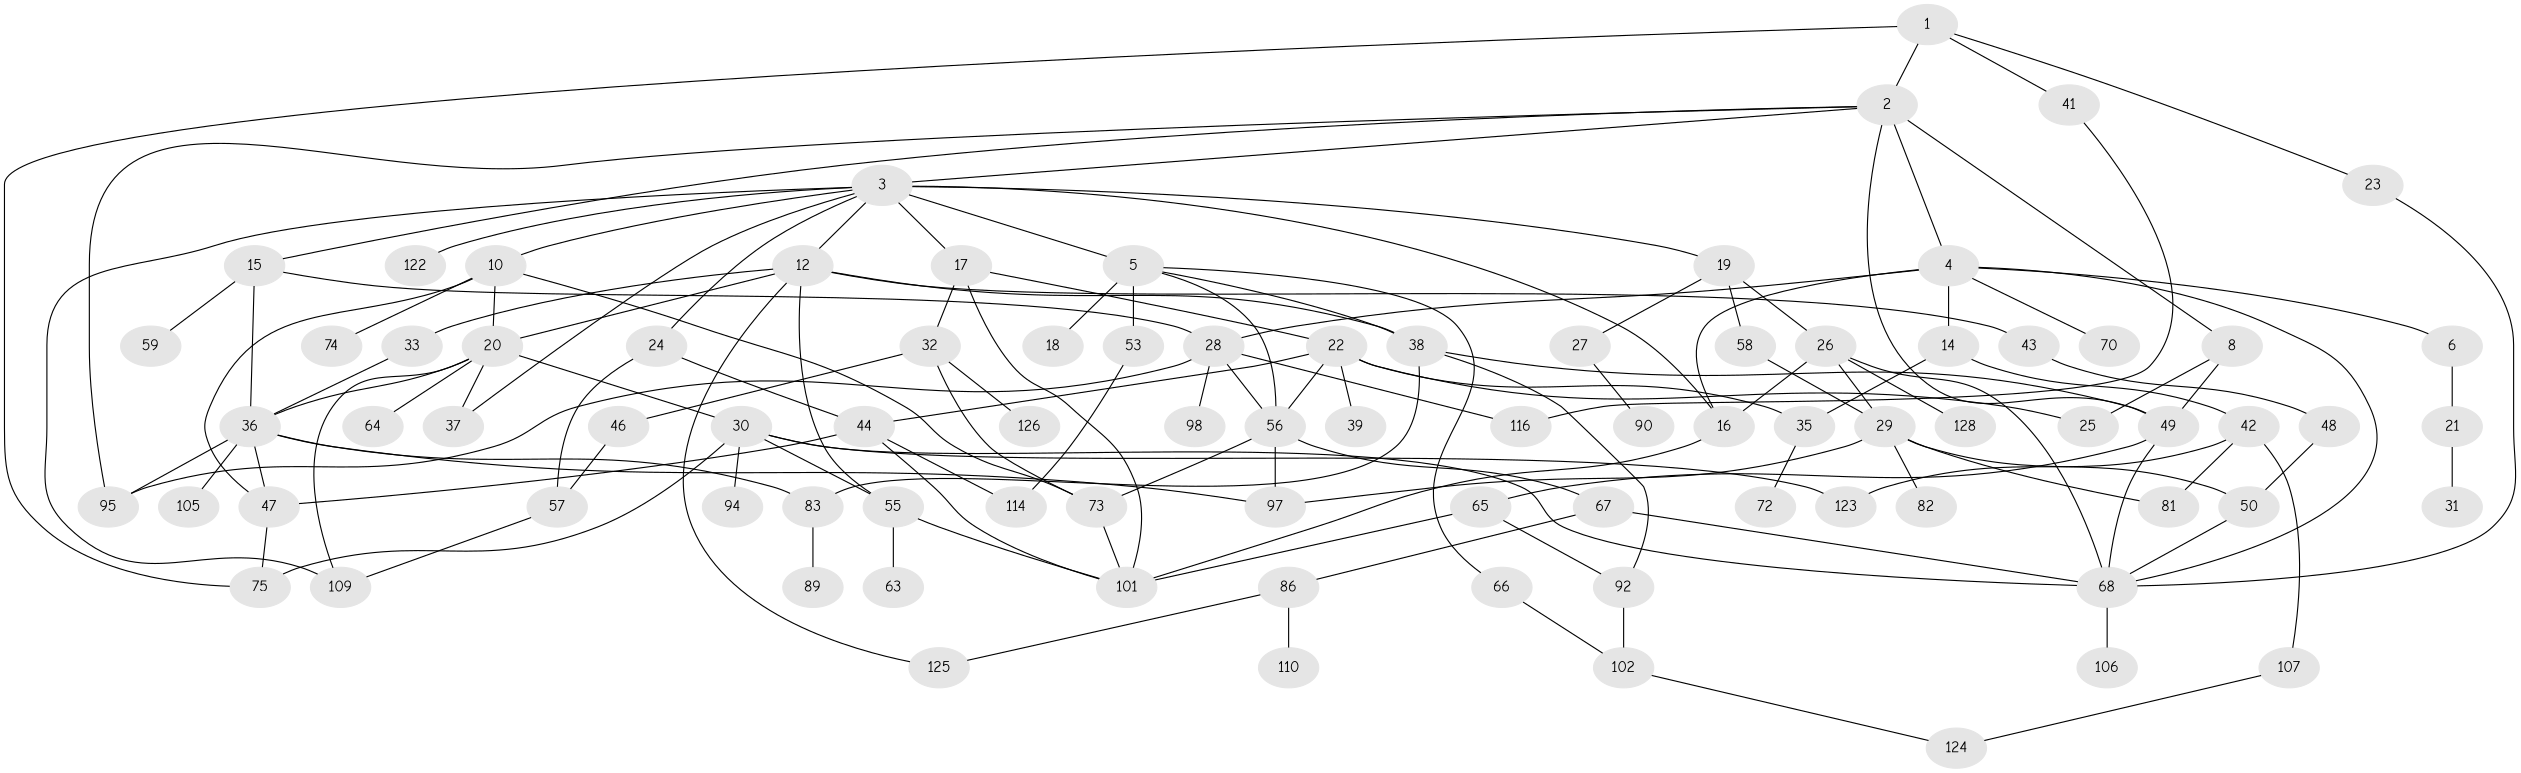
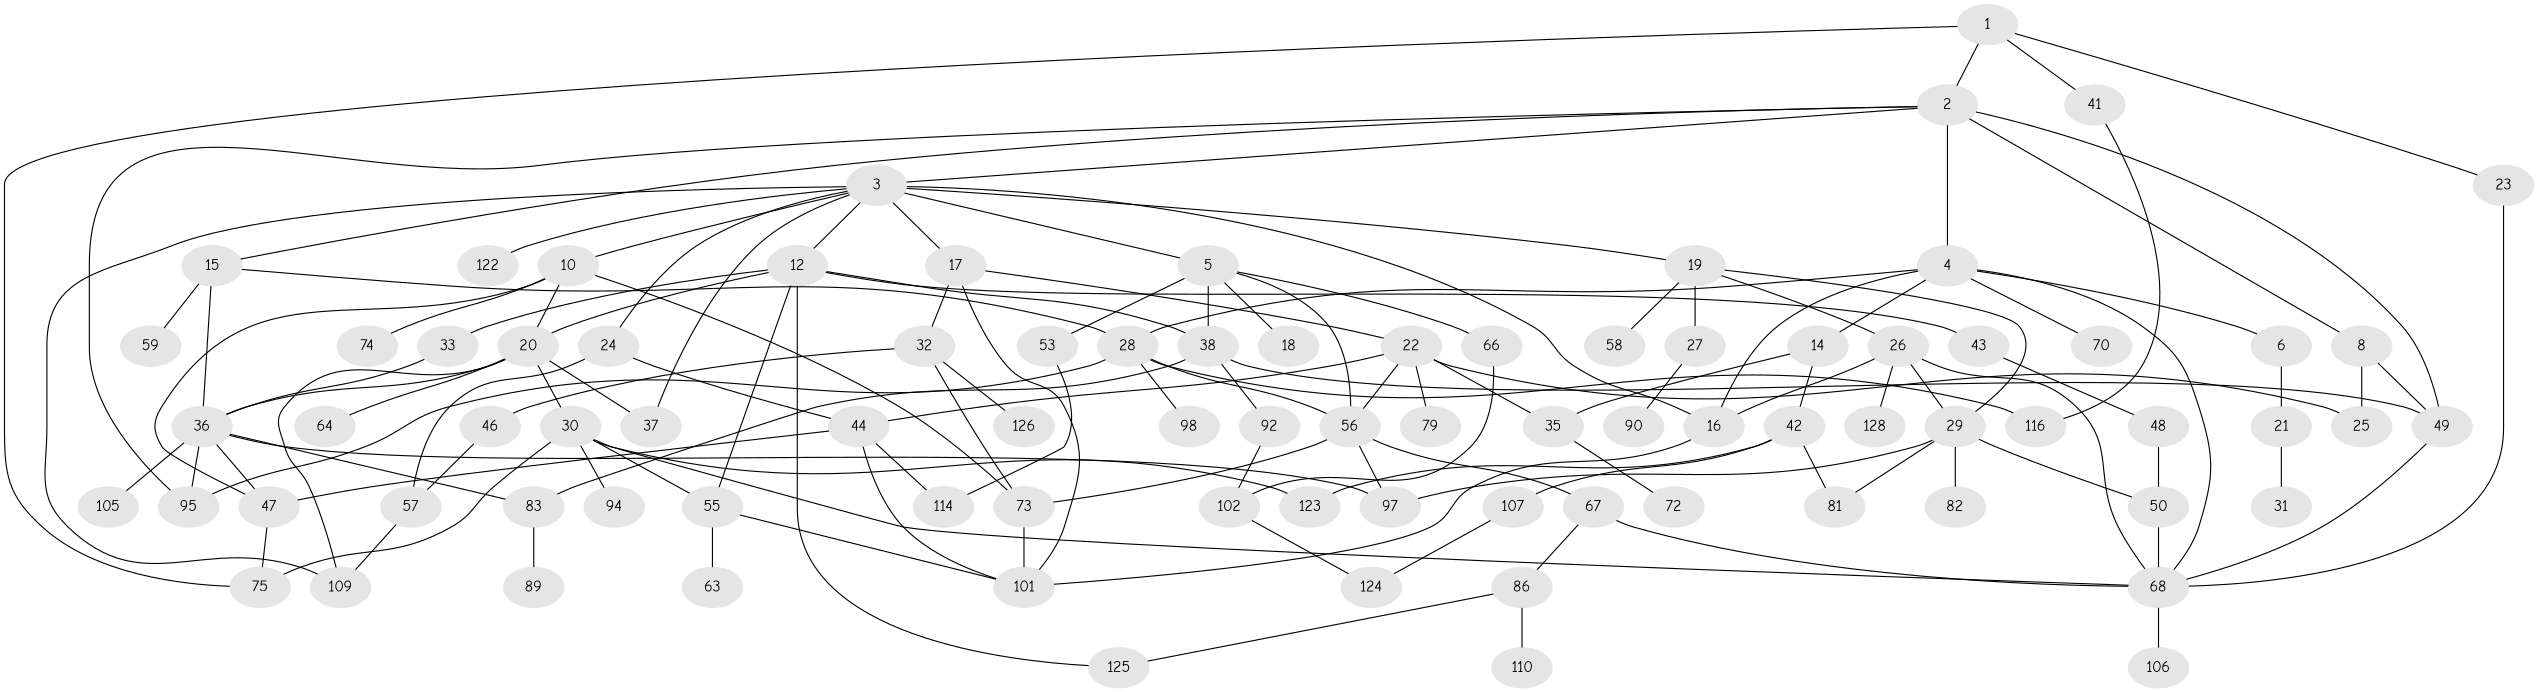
  graph {
    fontname="Comic Neue"
    node [color=gray90 fontname="Comic Neue" style=filled]
    edge [fontname="Comic Neue"]
    1 [super="+112"]
    2 [super="+103"]
    23
    41 [super="+115"]
    75
    3 [super="+7"]
    4 [super="+11"]
    8 [super="+69"]
    15 [super="+40"]
    49 [super="+61"]
    95
    68 [super="+84"]
    116 [super="+119"]
    5 [super="+9"]
    10 [super="+13"]
    12 [super="+16"]
    17 [super="+118"]
    19
    24 [super="+34"]
    37
    n21 [label=16]
    109
    122
    6
    14
    28 [super="+62"]
    70
    25
    36 [super="+85"]
    n30 [label=59]
-   65
    18
    38 [super="+80"]
    53 [super="+54"]
    56 [super="+100"]
    66 [super="+71"]
    20 [super="+45"]
    47 [super="+120"]
    73
    74
    33
    43
    55
    125
    22 [super="+52"]
    32 [super="+91"]
    101 [super="+113"]
    26 [super="+121"]
    27 [super="+77"]
    29 [super="+60"]
    58 [super="+87"]
    44
    57
    21
    35 [super="+111"]
    42 [super="+59"]
    98
    106
    83 [super="+108"]
    92
    114
    97
    67 [super="+117"]
    102 [super="+104"]
    31
    30 [super="+88"]
    64 [super="+96"]
    48 [super="+51"]
    63
    72
    81
    123
    107
    105
-   39
+   39 [label=79]
    46
    126
    128
    90
    50 [super="+79"]
    82 [super="+93"]
    94
    89
    124
    86 [super="+127"]
    110
    1 -- 2
    1 -- 23
    1 -- 41
    1 -- 75
    2 -- 3
    2 -- 4
    2 -- 8
    2 -- 15
    2 -- 49
    2 -- 95
    23 -- 68
    41 -- 116
    3 -- 5 [weight=2]
    3 -- 10
    3 -- 12
    3 -- 17
    3 -- 19
    3 -- 24
    3 -- 37
    3 -- n21
    3 -- 109
    3 -- 122
    4 -- 68
    4 -- n21
    4 -- 6
    4 -- 14
    4 -- 28
    4 -- 70
    8 -- 49
    8 -- 25
    15 -- 28
    15 -- 36 [weight=2]
    15 -- n30
    49 -- 68
-   49 -- 65
    68 -- 106
    5 -- 18
    5 -- 38
    5 -- 53
    5 -- 56
    5 -- 66
    10 -- 20
    10 -- 47
    10 -- 73
    10 -- 74
    12 -- 38
    12 -- 20
    12 -- 33
    12 -- 43
    12 -- 55
    12 -- 125
    17 -- 22
    17 -- 32
    17 -- 101
    19 -- 26
    19 -- 27
-   58 -- 29
+   19 -- 29
    19 -- 58
    24 -- 44
    24 -- 57
    n21 -- 101
    6 -- 21
    14 -- 35
    14 -- 42
    28 -- 95
    28 -- 116
    28 -- 56
    28 -- 98
    36 -- 95
    36 -- 47
    36 -- 83
    36 -- 97
    36 -- 105
-   65 -- 101
-   65 -- 92
    38 -- 49
    38 -- 83
    38 -- 92
    53 -- 114
    56 -- 73
    56 -- 97
    56 -- 67
    66 -- 102
    20 -- 37
    20 -- 109
    20 -- 36
    20 -- 30
    20 -- 64
    47 -- 75
    73 -- 101
    33 -- 36
    43 -- 48
    55 -- 101
    55 -- 63
    22 -- 25
    22 -- 56
    22 -- 44
    22 -- 35
    22 -- 39
    32 -- 73
    32 -- 46
    32 -- 126
    26 -- 68
    26 -- n21
    26 -- 29
    26 -- 128
    27 -- 90
    29 -- 97
    29 -- 81
    29 -- 50
    29 -- 82
    44 -- 47
    44 -- 101
    44 -- 114
    57 -- 109
    21 -- 31
    35 -- 72
    42 -- 81
    42 -- 123
    42 -- 107
    83 -- 89
    92 -- 102
    67 -- 68
    67 -- 86
    102 -- 124
    30 -- 75
    30 -- 68
    30 -- 55
    30 -- 123
    30 -- 94
    48 -- 50
    107 -- 124
    46 -- 57
    50 -- 68
    86 -- 125
    86 -- 110
  }
